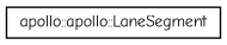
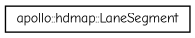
  digraph {
    rankdir=LR
    fontname="Comic Neue"
-   n1 [color=black fillcolor=white fontname="Comic Neue" fontsize=10 height=0.2 label="apollo::apollo::LaneSegment" shape=record style=filled width=0.4]
+   n1 [color=black fillcolor=white fontname="Comic Neue" fontsize=10 height=0.2 label="apollo::hdmap::LaneSegment" shape=record style=filled width=0.4]
  }
